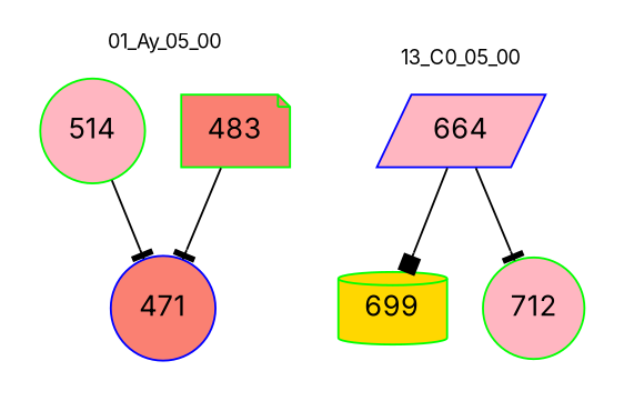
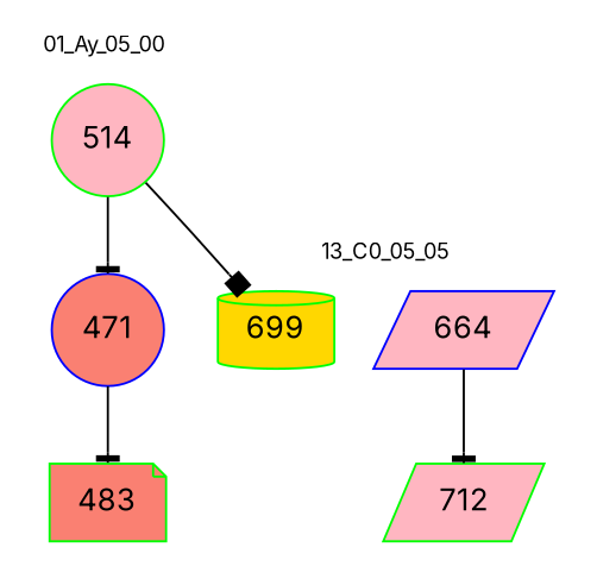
  digraph {
    fontname=Inter
    node [color=green fillcolor=lightpink fontname=Inter shape=circle style=filled]
    edge [arrowhead=tee color=black fontname=Inter]
    n1 [color=blue fillcolor=salmon label=471]
    n2 [fillcolor=salmon label=483 shape=note]
    n3 [label=514]
    n4 [color=blue label=664 shape=parallelogram]
    n5 [fillcolor=gold label=699 shape=cylinder]
-   n6 [label=712]
+   n6 [label=712 shape=parallelogram]
    subgraph cluster_1 {
      color=white
      fontsize=10
      label="01_Ay_05_00"
      n1
      n2
      n3
    }
    subgraph cluster_2 {
      color=white
      fontsize=10
-     label="13_C0_05_00"
+     label="13_C0_05_05"
      n4
      n5
      n6
    }
-   n2 -> n1
+   n1 -> n2
    n3 -> n1
-   n4 -> n5 [arrowhead=box]
+   n3 -> n5 [arrowhead=box]
    n4 -> n6
  }
